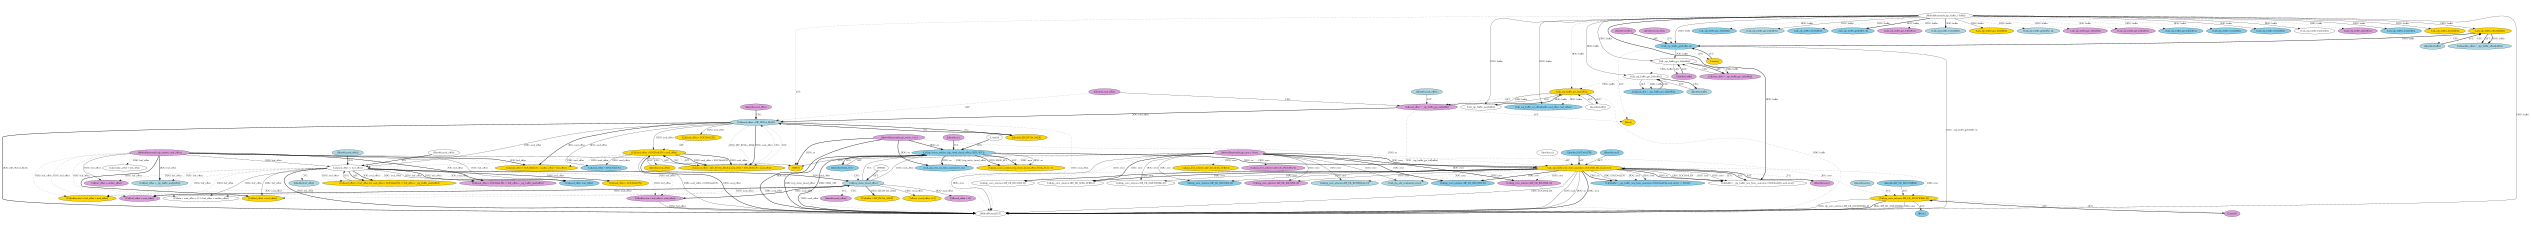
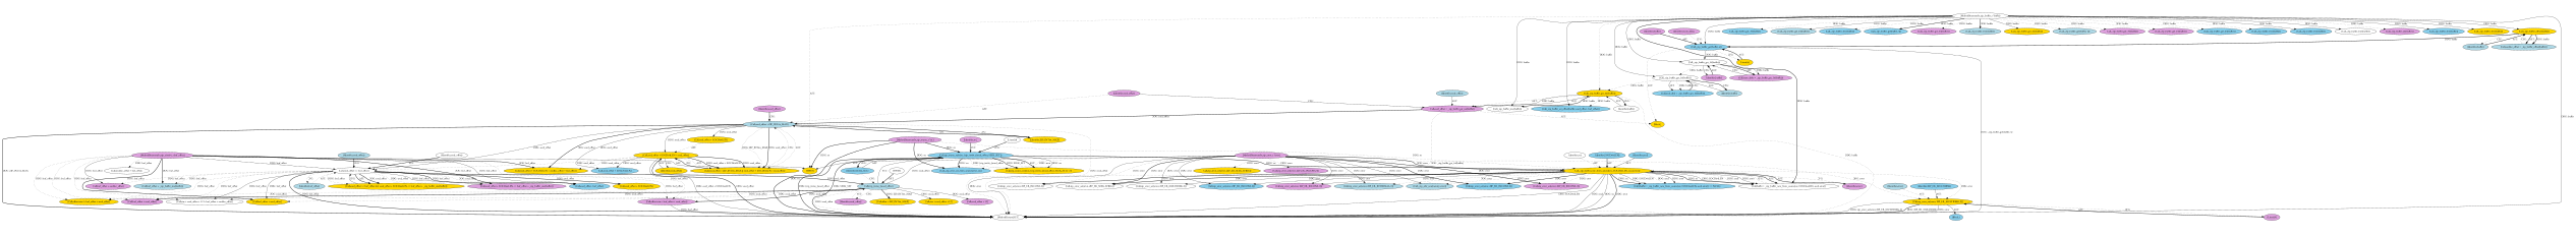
  digraph {
    fontname="EB Garamond"
    node [fillcolor=plum fontname="EB Garamond" style=filled]
    edge [fontname="EB Garamond" style=dotted]
    n1 [fillcolor=gold label="(Call,zip_error_set(error, ZIP_ER_MULTIDISK, 0))"]
    n2 [fillcolor=white label="(MethodReturn,RET)"]
    n3 [fillcolor=skyblue label="(Block,)"]
    n4 [label="(Literal,0)"]
    n5 [fillcolor=gold label="(Call,_zip_buffer_new_from_source(src, EOCD64LEN, eocd, error))"]
    n6 [label="(Call,zip_error_set(error, ZIP_ER_INCONS, 0))"]
    n7 [fillcolor=white label="(Call,zip_error_set(error, ZIP_ER_INCONS, 0))"]
    n8 [fillcolor=skyblue label="(Call,(buffer = _zip_buffer_new_from_source(src, EOCD64LEN, eocd, error)) == NULL)"]
    n9 [fillcolor=white label="(Call,buffer = _zip_buffer_new_from_source(src, EOCD64LEN, eocd, error))"]
    n10 [fillcolor=white label="(Call,zip_error_set(error, ZIP_ER_MULTIDISK, 0))"]
    n11 [label="(Identifier,error)"]
    n12 [fillcolor=lightblue label="(Call,zip_error_set(error, ZIP_ER_INTERNAL, 0))"]
    n13 [fillcolor=lightblue label="(Call,_zip_cdir_new(nentry, error))"]
    n14 [fillcolor=skyblue label="(Call,zip_error_set(error, ZIP_ER_INCONS, 0))"]
    n15 [label="(Call,zip_error_set(error, ZIP_ER_INCONS, 0))"]
    n16 [fillcolor=white label="(Call,zip_error_set(error, ZIP_ER_SEEK, EFBIG))"]
    n17 [fillcolor=skyblue label="(Call,zip_error_set(error, ZIP_ER_INCONS, 0))"]
    n18 [fillcolor=skyblue label="(Call,zip_source_seek(src, (zip_int64_t)eocd_offset, SEEK_SET))"]
    n19 [fillcolor=gold label="(Call,zip_source_seek(src, (zip_int64_t)eocd_offset, SEEK_SET) < 0)"]
    n20 [fillcolor=skyblue label="(Call,_zip_error_set_from_source(error, src))"]
    n21 [fillcolor=skyblue label="(Identifier,SEEK_SET)"]
    n22 [fillcolor=lightblue label="(Call,(zip_int64_t)eocd_offset)"]
    n23 [label="(MethodParameterIn,zip_source_t *src)"]
    1000104 [fillcolor=gold]
    n25 [fillcolor=gold label="(Call,offset+size != buf_offset + eocd_offset)"]
    n26 [fillcolor=gold label="(Call,size + eocd_offset + 12)"]
    n27 [label="(Call,eocd_offset + 12)"]
    n28 [label="(Call,buf_offset + eocd_offset)"]
    n29 [fillcolor=white label="(Call,size + eocd_offset + 12 != buf_offset + eocdloc_offset)"]
    n30 [fillcolor=gold label="(Call,buf_offset + eocd_offset)"]
    n31 [label="(Identifier,eocd_offset)"]
    n32 [label="(Call,offset+size > buf_offset + eocd_offset)"]
    n33 [fillcolor=gold label="(Call,offset > ZIP_INT64_MAX)"]
    n34 [fillcolor=white label="(Call,eocd_offset >= buf_offset)"]
    n35 [label="(Call,eocd_offset + EOCD64LEN <= buf_offset + _zip_buffer_size(buffer))"]
    n36 [fillcolor=skyblue label="(Call,eocd_offset - buf_offset)"]
    n37 [fillcolor=gold label="(Call,eocd_offset + EOCD64LEN)"]
    n38 [fillcolor=lightblue label="(Call,buf_offset + _zip_buffer_size(buffer))"]
    n39 [label="(Call,buf_offset + eocdloc_offset)"]
    n40 [fillcolor=gold label="(Call,eocd_offset >= buf_offset && eocd_offset + EOCD64LEN <= buf_offset + _zip_buffer_size(buffer))"]
    n41 [fillcolor=lightblue label="(Identifier,buf_offset)"]
    n42 [fillcolor=gold label="(Call,eocd_offset + EOCD64LEN < eocd_offset)"]
    n43 [fillcolor=gold label="(Call,eocd_offset + EOCD64LEN > eocdloc_offset + buf_offset)"]
    n44 [fillcolor=skyblue label="(Call,eocd_offset + EOCD64LEN)"]
    n45 [fillcolor=gold label="(Call,eocd_offset > ZIP_INT64_MAX || eocd_offset + EOCD64LEN < eocd_offset)"]
    n46 [fillcolor=gold label="(Identifier,eocd_offset)"]
    n47 [fillcolor=lightblue label="(Call,eocd_offset > ZIP_INT64_MAX)"]
    n48 [fillcolor=gold label="(Identifier,ZIP_INT64_MAX)"]
    n49 [fillcolor=gold label="(Call,eocd_offset + EOCD64LEN)"]
    n50 [label="(Call,eocd_offset = _zip_buffer_get_64(buffer))"]
    n51 [fillcolor=gold label="(Call,_zip_buffer_get_64(buffer))"]
    n52 [fillcolor=gold label="(Block,)"]
    n53 [fillcolor=white label="(Call,_zip_buffer_size(buffer))"]
    n54 [fillcolor=skyblue label="(Call,_zip_buffer_set_offset(buffer, eocd_offset - buf_offset))"]
    n55 [fillcolor=white label="(Identifier,buffer)"]
    n56 [fillcolor=white label="(Call,_zip_buffer_get_16(buffer))"]
    n57 [fillcolor=lightblue label="(Identifier,buffer)"]
    n58 [fillcolor=skyblue label="(Call,eocd_disk = _zip_buffer_get_16(buffer))"]
    n59 [fillcolor=white label="(Call,_zip_buffer_get_16(buffer))"]
    n60 [label="(Identifier,buffer)"]
    n61 [label="(Call,num_disks = _zip_buffer_get_16(buffer))"]
    n62 [fillcolor=skyblue label="(Call,_zip_buffer_get(buffer, 4))"]
    n63 [fillcolor=gold label="(Literal,4)"]
    n64 [fillcolor=gold label="(Call,_zip_buffer_offset(buffer))"]
    n65 [fillcolor=lightblue label="(Identifier,buffer)"]
    n66 [fillcolor=lightblue label="(Call,eocdloc_offset = _zip_buffer_offset(buffer))"]
    n67 [fillcolor=white label="(MethodParameterIn,zip_buffer_t *buffer)"]
    n68 [fillcolor=skyblue label="(Call,_zip_buffer_get_32(buffer))"]
    n69 [fillcolor=lightblue label="(Call,_zip_buffer_get_64(buffer))"]
    n70 [fillcolor=skyblue label="(Call,_zip_buffer_free(buffer))"]
    n71 [fillcolor=skyblue label="(Call,_zip_buffer_get(buffer, 4))"]
    n72 [label="(Call,_zip_buffer_get_64(buffer))"]
    n73 [fillcolor=lightblue label="(Call,_zip_buffer_free(buffer))"]
    n74 [fillcolor=gold label="(Call,_zip_buffer_get_64(buffer))"]
    n75 [fillcolor=lightblue label="(Call,_zip_buffer_get(buffer, 4))"]
    n76 [label="(Call,_zip_buffer_get_32(buffer))"]
    n77 [label="(Call,_zip_buffer_get_64(buffer))"]
    n78 [fillcolor=skyblue label="(Call,_zip_buffer_get_64(buffer))"]
    n79 [fillcolor=skyblue label="(Call,_zip_buffer_free(buffer))"]
    n80 [fillcolor=skyblue label="(Call,_zip_buffer_free(buffer))"]
    n81 [fillcolor=white label="(Call,_zip_buffer_free(buffer))"]
    n82 [label="(Call,_zip_buffer_ok(buffer))"]
    n83 [fillcolor=skyblue label="(Call,_zip_buffer_free(buffer))"]
    n84 [fillcolor=gold label="(Call,_zip_buffer_free(buffer))"]
    n85 [label="(MethodParameterIn,zip_uint64_t buf_offset)"]
    n86 [fillcolor=white label="(Call,eocdloc_offset + buf_offset)"]
    n87 [label="(MethodParameterIn,zip_error_t *error)"]
    n88 [fillcolor=gold label="(Call,zip_error_set(error, ZIP_ER_SEEK, EFBIG))"]
    n89 [label="(Call,zip_error_set(error, ZIP_ER_INCONS, 0))"]
    n90 [fillcolor=lightblue label="(Identifier,error)"]
    n91 [fillcolor=white label="(Identifier,src)"]
    n92 [fillcolor=skyblue label="(Identifier,EOCD64LEN)"]
    n93 [fillcolor=lightblue label="(Identifier,eocd_offset)"]
    n94 [label="(Identifier,buffer)"]
    n95 [label="(Identifier,eocd_offset)"]
    n96 [label="(Identifier,src)"]
    n97 [fillcolor=lightblue label="(Identifier,eocd_offset)"]
    n98 [fillcolor=white label="(Identifier,eocd_offset)"]
    n99 [fillcolor=white label="(Literal,0)"]
    n100 [label="(Identifier,eocd_offset)"]
    n101 [fillcolor=skyblue label="(Identifier,eocd)"]
    n102 [fillcolor=skyblue label="(Identifier,ZIP_ER_MULTIDISK)"]
    n103 [label="(Identifier,num_disks)"]
    1000204 [fillcolor=white]
    n1 -> n2 [label="DDG: ZIP_ER_MULTIDISK" style=bold]
    n1 -> n2 [label="DDG: error" style=solid]
    n1 -> n2 [label="DDG: zip_error_set(error, ZIP_ER_MULTIDISK, 0)" style=solid]
    n1 -> n3 [label="AST: " style=solid]
    n1 -> n4 [label="CFG: "]
    n4 -> n1 [label="AST: " style=bold]
    n5 -> n1 [label="DDG: error"]
    n5 -> n2 [label="DDG: eocd" style=solid]
    n5 -> n2 [label="DDG: src" style=solid]
    n5 -> n2 [label="DDG: error" style=bold]
    n5 -> n2 [label="DDG: EOCD64LEN" style=solid]
    n5 -> n6 [label="DDG: error" style=solid]
    n5 -> n7 [label="DDG: error" style=bold]
    n5 -> n8 [label="DDG: src" style=bold]
    n5 -> n8 [label="DDG: EOCD64LEN" style=solid]
    n5 -> n8 [label="DDG: eocd"]
    n5 -> n8 [label="DDG: error" style=solid]
    n5 -> n9 [label="AST: " style=bold]
    n5 -> n9 [label="DDG: src" style=bold]
    n5 -> n9 [label="DDG: EOCD64LEN" style=solid]
    n5 -> n9 [label="DDG: eocd"]
    n5 -> n9 [label="DDG: error" style=solid]
    n5 -> n10 [label="DDG: error" style=solid]
    n5 -> n11 [label="CFG: "]
    n5 -> n12 [label="DDG: error"]
    n5 -> n13 [label="DDG: error"]
    n5 -> n14 [label="DDG: error" style=bold]
    n5 -> n15 [label="DDG: error"]
    n5 -> n16 [label="DDG: error" style=bold]
    n5 -> n17 [label="DDG: error" style=solid]
    n9 -> n5 [label="CFG: "]
    n11 -> n5 [label="AST: " style=bold]
    n18 -> n2 [label="DDG: SEEK_SET" style=bold]
    n18 -> n2 [label="DDG: (zip_int64_t)eocd_offset" style=bold]
    n18 -> n5 [label="DDG: src" style=bold]
    n18 -> n19 [label="AST: " style=bold]
    n18 -> n19 [label="DDG: src" style=solid]
    n18 -> n19 [label="DDG: (zip_int64_t)eocd_offset"]
    n18 -> n19 [label="DDG: SEEK_SET" style=bold]
    n18 -> n20 [label="DDG: src" style=bold]
    n18 -> n21 [label="CFG: " style=bold]
    n21 -> n18 [label="AST: " style=solid]
    n21 -> n22 [label="CFG: "]
    n22 -> n2 [label="DDG: eocd_offset"]
    n22 -> n18 [label="AST: " style=solid]
    n22 -> n18 [label="DDG: eocd_offset" style=solid]
    n22 -> n25 [label="DDG: eocd_offset"]
    n22 -> n26 [label="DDG: eocd_offset" style=solid]
    n22 -> n27 [label="DDG: eocd_offset" style=solid]
    n22 -> n28 [label="DDG: eocd_offset" style=bold]
    n22 -> n29 [label="DDG: eocd_offset"]
    n22 -> n30 [label="DDG: eocd_offset"]
    n22 -> n31 [label="CFG: "]
    n22 -> n32 [label="DDG: eocd_offset" style=bold]
    n22 -> n33 [label="DDG: ZIP_INT64_MAX" style=bold]
    n23 -> n2 [label="DDG: src" style=bold]
    n23 -> n5 [label="DDG: src"]
    n23 -> n18 [label="DDG: src" style=bold]
    n23 -> n20 [label="DDG: src" style=bold]
    n23 -> 1000104 [label="DDG: src" style=bold]
    n31 -> n22 [label="AST: "]
    n32 -> n2 [label="DDG: buf_offset" style=solid]
    n34 -> n2 [label="DDG: buf_offset" style=bold]
    n34 -> n22 [label="DDG: eocd_offset" style=bold]
    n34 -> n25 [label="DDG: buf_offset"]
    n34 -> n28 [label="DDG: buf_offset"]
    n34 -> n29 [label="DDG: buf_offset" style=solid]
    n34 -> n30 [label="DDG: buf_offset" style=solid]
    n34 -> n32 [label="DDG: buf_offset"]
    n34 -> n35 [label="DDG: eocd_offset"]
    n34 -> n35 [label="DDG: buf_offset" style=solid]
    n34 -> n36 [label="DDG: eocd_offset"]
    n34 -> n36 [label="DDG: buf_offset" style=bold]
    n34 -> n37 [label="DDG: eocd_offset" style=bold]
    n34 -> n38 [label="DDG: buf_offset"]
    n34 -> n39 [label="DDG: buf_offset"]
    n34 -> n40 [label="AST: " style=bold]
    n34 -> n40 [label="DDG: eocd_offset" style=bold]
    n34 -> n40 [label="DDG: buf_offset"]
    n34 -> n41 [label="CFG: "]
    n40 -> n34 [label="CFG: " style=solid]
+   n41 -> n34 [label="AST: "]
    n42 -> n2 [label="DDG: eocd_offset" style=bold]
    n42 -> n2 [label="DDG: eocd_offset + EOCD64LEN" style=solid]
    n42 -> n34 [label="DDG: eocd_offset"]
    n42 -> n43 [label="DDG: eocd_offset"]
    n42 -> n44 [label="DDG: eocd_offset" style=solid]
    n42 -> n45 [label="AST: "]
    n42 -> n45 [label="DDG: eocd_offset + EOCD64LEN" style=bold]
    n42 -> n45 [label="DDG: eocd_offset" style=bold]
    n42 -> n46 [label="CFG: " style=solid]
    n45 -> n42 [label="CFG: " style=bold]
    n45 -> n47 [label="CFG: "]
    n46 -> n42 [label="AST: " style=solid]
    n47 -> n2 [label="DDG: eocd_offset"]
    n47 -> n2 [label="DDG: ZIP_INT64_MAX" style=bold]
    n47 -> n34 [label="DDG: eocd_offset" style=solid]
    n47 -> n42 [label="DDG: eocd_offset" style=solid]
    n47 -> n43 [label="DDG: eocd_offset" style=bold]
    n47 -> n44 [label="DDG: eocd_offset" style=solid]
    n47 -> n45 [label="AST: "]
    n47 -> n45 [label="DDG: eocd_offset" style=bold]
    n47 -> n45 [label="DDG: ZIP_INT64_MAX"]
    n47 -> n48 [label="CFG: " style=bold]
    n47 -> n49 [label="DDG: eocd_offset" style=solid]
    n48 -> n47 [label="AST: " style=bold]
    n49 -> n42 [label="AST: "]
    n50 -> n2 [label="DDG: _zip_buffer_get_64(buffer)"]
    n50 -> n47 [label="DDG: eocd_offset" style=bold]
    n50 -> n51 [label="CFG: " style=solid]
    n50 -> n52 [label="AST: "]
    n51 -> n2 [label="DDG: buffer"]
    n51 -> n50 [label="AST: "]
    n51 -> n50 [label="DDG: buffer" style=solid]
    n51 -> n53 [label="DDG: buffer" style=bold]
    n51 -> n54 [label="DDG: buffer"]
    n51 -> n55 [label="CFG: " style=bold]
    n55 -> n51 [label="AST: " style=solid]
    n56 -> n51 [label="DDG: buffer"]
    n56 -> n57 [label="CFG: " style=bold]
    n56 -> n58 [label="AST: " style=solid]
    n56 -> n58 [label="DDG: buffer"]
    n57 -> n56 [label="AST: " style=solid]
    n58 -> n56 [label="CFG: " style=bold]
    n59 -> n56 [label="DDG: buffer"]
    n59 -> n60 [label="CFG: " style=solid]
    n59 -> n61 [label="AST: " style=bold]
    n59 -> n61 [label="DDG: buffer" style=solid]
    n60 -> n59 [label="AST: " style=bold]
    n61 -> n59 [label="CFG: " style=solid]
    n62 -> n2 [label="DDG: _zip_buffer_get(buffer, 4)" style=solid]
    n62 -> n52 [label="AST: "]
    n62 -> n59 [label="DDG: buffer" style=solid]
    n62 -> n63 [label="CFG: "]
    n63 -> n62 [label="AST: " style=bold]
    n64 -> n62 [label="DDG: buffer" style=bold]
    n64 -> n65 [label="CFG: "]
    n64 -> n66 [label="AST: " style=bold]
    n64 -> n66 [label="DDG: buffer" style=bold]
    n65 -> n64 [label="AST: " style=bold]
    n66 -> n64 [label="CFG: "]
    n67 -> n2 [label="DDG: buffer" style=solid]
    n67 -> n9 [label="DDG: buffer" style=bold]
    n67 -> 1000104 [label="AST: "]
    n67 -> n51 [label="DDG: buffer"]
    n67 -> n53 [label="DDG: buffer" style=solid]
    n67 -> n54 [label="DDG: buffer" style=solid]
    n67 -> n56 [label="DDG: buffer" style=solid]
    n67 -> n59 [label="DDG: buffer" style=solid]
    n67 -> n62 [label="DDG: buffer" style=solid]
    n67 -> n64 [label="DDG: buffer" style=solid]
    n67 -> n68 [label="DDG: buffer"]
    n67 -> n69 [label="DDG: buffer" style=solid]
    n67 -> n70 [label="DDG: buffer"]
    n67 -> n71 [label="DDG: buffer" style=bold]
    n67 -> n72 [label="DDG: buffer"]
    n67 -> n73 [label="DDG: buffer" style=bold]
    n67 -> n74 [label="DDG: buffer" style=solid]
    n67 -> n75 [label="DDG: buffer"]
    n67 -> n76 [label="DDG: buffer"]
    n67 -> n77 [label="DDG: buffer"]
    n67 -> n78 [label="DDG: buffer"]
    n67 -> n79 [label="DDG: buffer"]
    n67 -> n80 [label="DDG: buffer" style=solid]
    n67 -> n81 [label="DDG: buffer" style=solid]
    n67 -> n82 [label="DDG: buffer"]
    n67 -> n83 [label="DDG: buffer" style=solid]
    n67 -> n84 [label="DDG: buffer" style=solid]
    n85 -> 1000104 [label="AST: " style=solid]
    n85 -> n25 [label="DDG: buf_offset"]
    n85 -> n28 [label="DDG: buf_offset"]
    n85 -> n29 [label="DDG: buf_offset"]
    n85 -> n30 [label="DDG: buf_offset" style=bold]
    n85 -> n32 [label="DDG: buf_offset"]
    n85 -> n34 [label="DDG: buf_offset" style=solid]
    n85 -> n35 [label="DDG: buf_offset" style=bold]
    n85 -> n36 [label="DDG: buf_offset" style=solid]
    n85 -> n38 [label="DDG: buf_offset" style=bold]
    n85 -> n39 [label="DDG: buf_offset" style=solid]
    n85 -> n43 [label="DDG: buf_offset" style=bold]
    n85 -> n86 [label="DDG: buf_offset"]
    n87 -> n1 [label="DDG: error"]
    n87 -> n2 [label="DDG: error" style=solid]
    n87 -> n5 [label="DDG: error" style=bold]
    n87 -> n6 [label="DDG: error" style=solid]
    n87 -> n7 [label="DDG: error"]
    n87 -> n10 [label="DDG: error" style=solid]
    n87 -> n12 [label="DDG: error" style=solid]
    n87 -> n13 [label="DDG: error" style=solid]
    n87 -> n14 [label="DDG: error" style=bold]
    n87 -> n15 [label="DDG: error" style=bold]
    n87 -> n16 [label="DDG: error" style=bold]
    n87 -> n17 [label="DDG: error" style=solid]
    n87 -> n20 [label="DDG: error"]
    n87 -> 1000104 [label="AST: " style=solid]
    n87 -> n88 [label="DDG: error"]
    n87 -> n89 [label="DDG: error"]
    n90 -> n1 [label="AST: "]
    n91 -> n5 [label="AST: "]
    n92 -> n5 [label="AST: " style=bold]
    n93 -> n50 [label="AST: " style=solid]
    n94 -> n62 [label="AST: " style=bold]
    n95 -> n47 [label="AST: "]
    n95 -> n50 [label="CFG: " style=solid]
    n96 -> n18 [label="AST: " style=bold]
    n97 -> n34 [label="CFG: " style=bold]
    n98 -> n34 [label="AST: " style=bold]
    n99 -> n18 [label="CFG: " style=bold]
    n100 -> n47 [label="CFG: " style=bold]
    n101 -> n5 [label="AST: " style=solid]
    n102 -> n1 [label="AST: " style=solid]
    n103 -> n62 [label="CFG: "]
    1000204 -> n22 [label="AST: " style=bold]
  }
